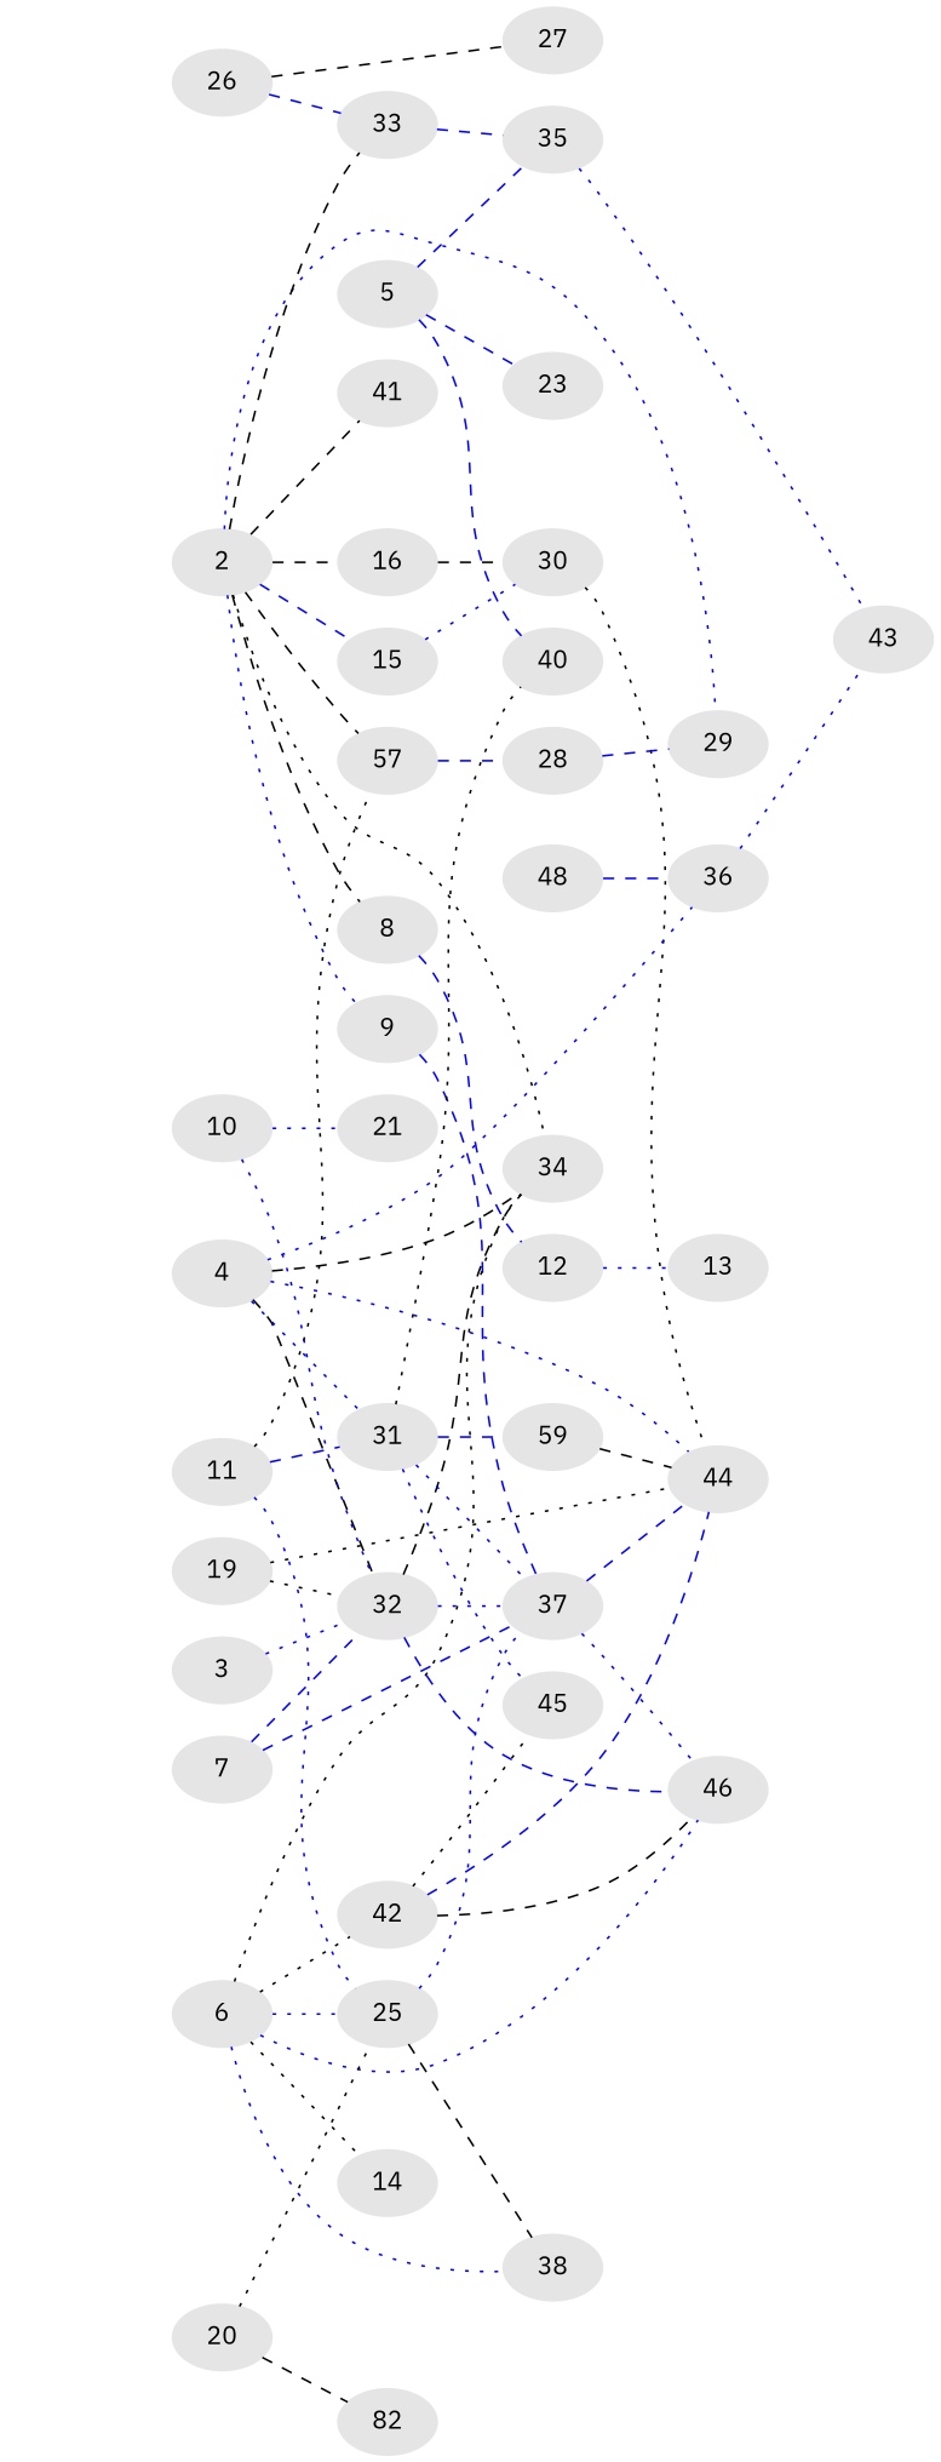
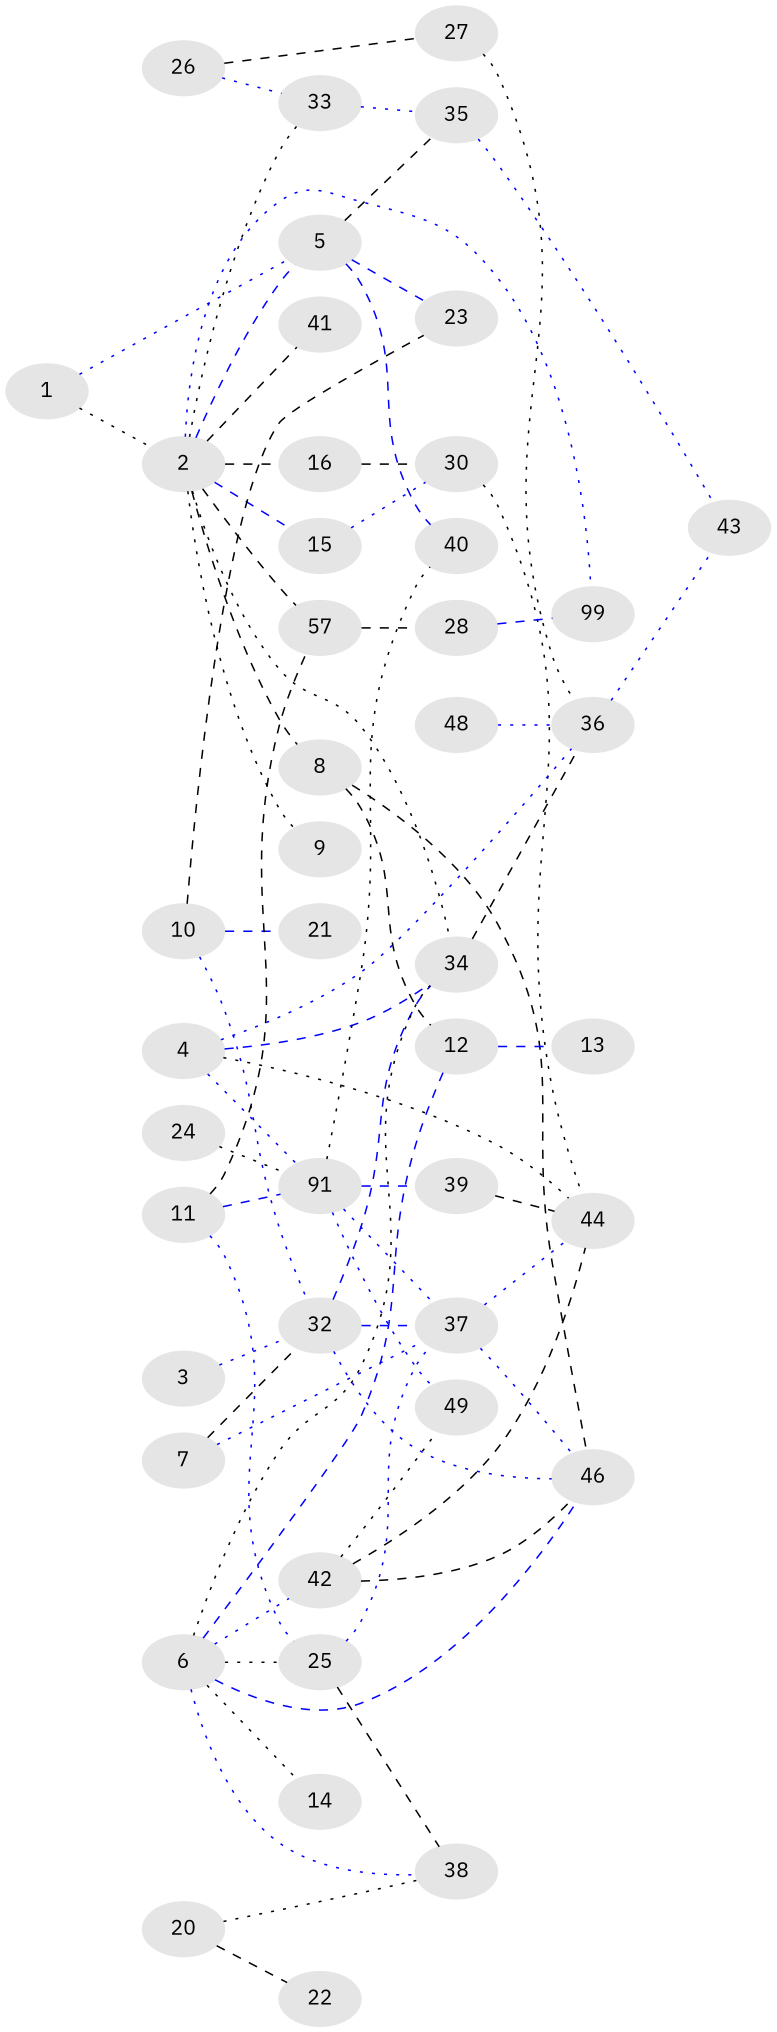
  graph {
    fontname="IBM Plex Sans"
    rankdir=LR
    node [color=gray90 fontname="IBM Plex Sans" style=filled]
    edge [color=blue fontname="IBM Plex Sans" style=dotted weight=1.0]
+   1
    2
    5
    8
    9
    15
    16
    n8 [label=57]
-   29
+   29 [label=99]
    33
    34
    41
    23
    35
    40
    37
    44
    46
    12
    30
    28
    36
    3
    32
    4
-   31
-   39 [label=59]
-   45
+   31 [label=91]
+   39
+   45 [label=49]
    43
    6
    14
    25
    38
    42
    13
    7
    10
    21
    11
    n40 [label=48]
-   19
    20
-   22 [label=82]
+   22
+   24
    26
    27
+   1 -- 2 [color=black]
+   1 -- 5
+   2 -- 5 [style=dashed]
    2 -- 8 [color=black style=dashed]
-   2 -- 9
+   2 -- 9 [color=black]
    2 -- 15 [style=dashed]
    2 -- 16 [color=black style=dashed]
    2 -- n8 [color=black style=dashed]
    2 -- 29
-   2 -- 33 [color=black style=dashed]
+   2 -- 33 [color=black]
    2 -- 34 [color=black]
    2 -- 41 [color=black style=dashed]
    5 -- 23 [style=dashed]
-   5 -- 35 [style=dashed weight=2.0]
+   5 -- 35 [color=black style=dashed weight=2.0]
    5 -- 40 [style=dashed]
-   8 -- 12 [style=dashed]
-   9 -- 37 [style=dashed]
+   8 -- 46 [color=black style=dashed]
+   8 -- 12 [color=black style=dashed]
    15 -- 30
    16 -- 30 [color=black style=dashed]
-   n8 -- 28 [style=dashed]
-   33 -- 35 [style=dashed]
+   n8 -- 28 [color=black style=dashed]
+   33 -- 35
+   34 -- 36 [color=black style=dashed]
    35 -- 43
-   37 -- 44 [style=dashed]
+   37 -- 44
    37 -- 46
-   12 -- 13
+   12 -- 13 [style=dashed]
    30 -- 44 [color=black]
    28 -- 29 [style=dashed]
    36 -- 43
    3 -- 32
-   32 -- 34 [color=black style=dashed]
-   32 -- 37
-   32 -- 46 [style=dashed]
-   4 -- 34 [color=black style=dashed]
-   4 -- 44
+   32 -- 34 [style=dashed]
+   32 -- 37 [style=dashed]
+   32 -- 46
+   4 -- 34 [style=dashed]
+   4 -- 44 [color=black]
    4 -- 36
-   4 -- 32 [color=black style=dashed]
    4 -- 31
    31 -- 40 [color=black]
    31 -- 37
    31 -- 39 [style=dashed]
    31 -- 45 [weight=2.0]
    39 -- 44 [color=black style=dashed]
    6 -- 34 [color=black]
-   6 -- 46
+   6 -- 46 [style=dashed]
+   6 -- 12 [style=dashed]
    6 -- 14 [color=black]
-   6 -- 25
+   6 -- 25 [color=black]
    6 -- 38
-   6 -- 42 [color=black]
+   6 -- 42
    25 -- 37
    25 -- 38 [color=black style=dashed]
-   42 -- 44 [style=dashed]
+   42 -- 44 [color=black style=dashed]
    42 -- 46 [color=black style=dashed]
    42 -- 45 [color=black]
-   7 -- 37 [style=dashed]
-   7 -- 32 [style=dashed]
+   7 -- 37
+   7 -- 32 [color=black style=dashed]
+   10 -- 23 [color=black style=dashed]
    10 -- 32
-   10 -- 21
-   11 -- n8 [color=black]
+   10 -- 21 [style=dashed]
+   11 -- n8 [color=black style=dashed]
    11 -- 31 [style=dashed]
    11 -- 25
-   n40 -- 36 [style=dashed]
-   19 -- 44 [color=black]
-   19 -- 32 [color=black]
-   20 -- 25 [color=black]
+   n40 -- 36
+   20 -- 38 [color=black]
    20 -- 22 [color=black style=dashed]
-   26 -- 33 [style=dashed]
+   24 -- 31 [color=black]
+   26 -- 33
    26 -- 27 [color=black style=dashed]
+   27 -- 36 [color=black]
  }
